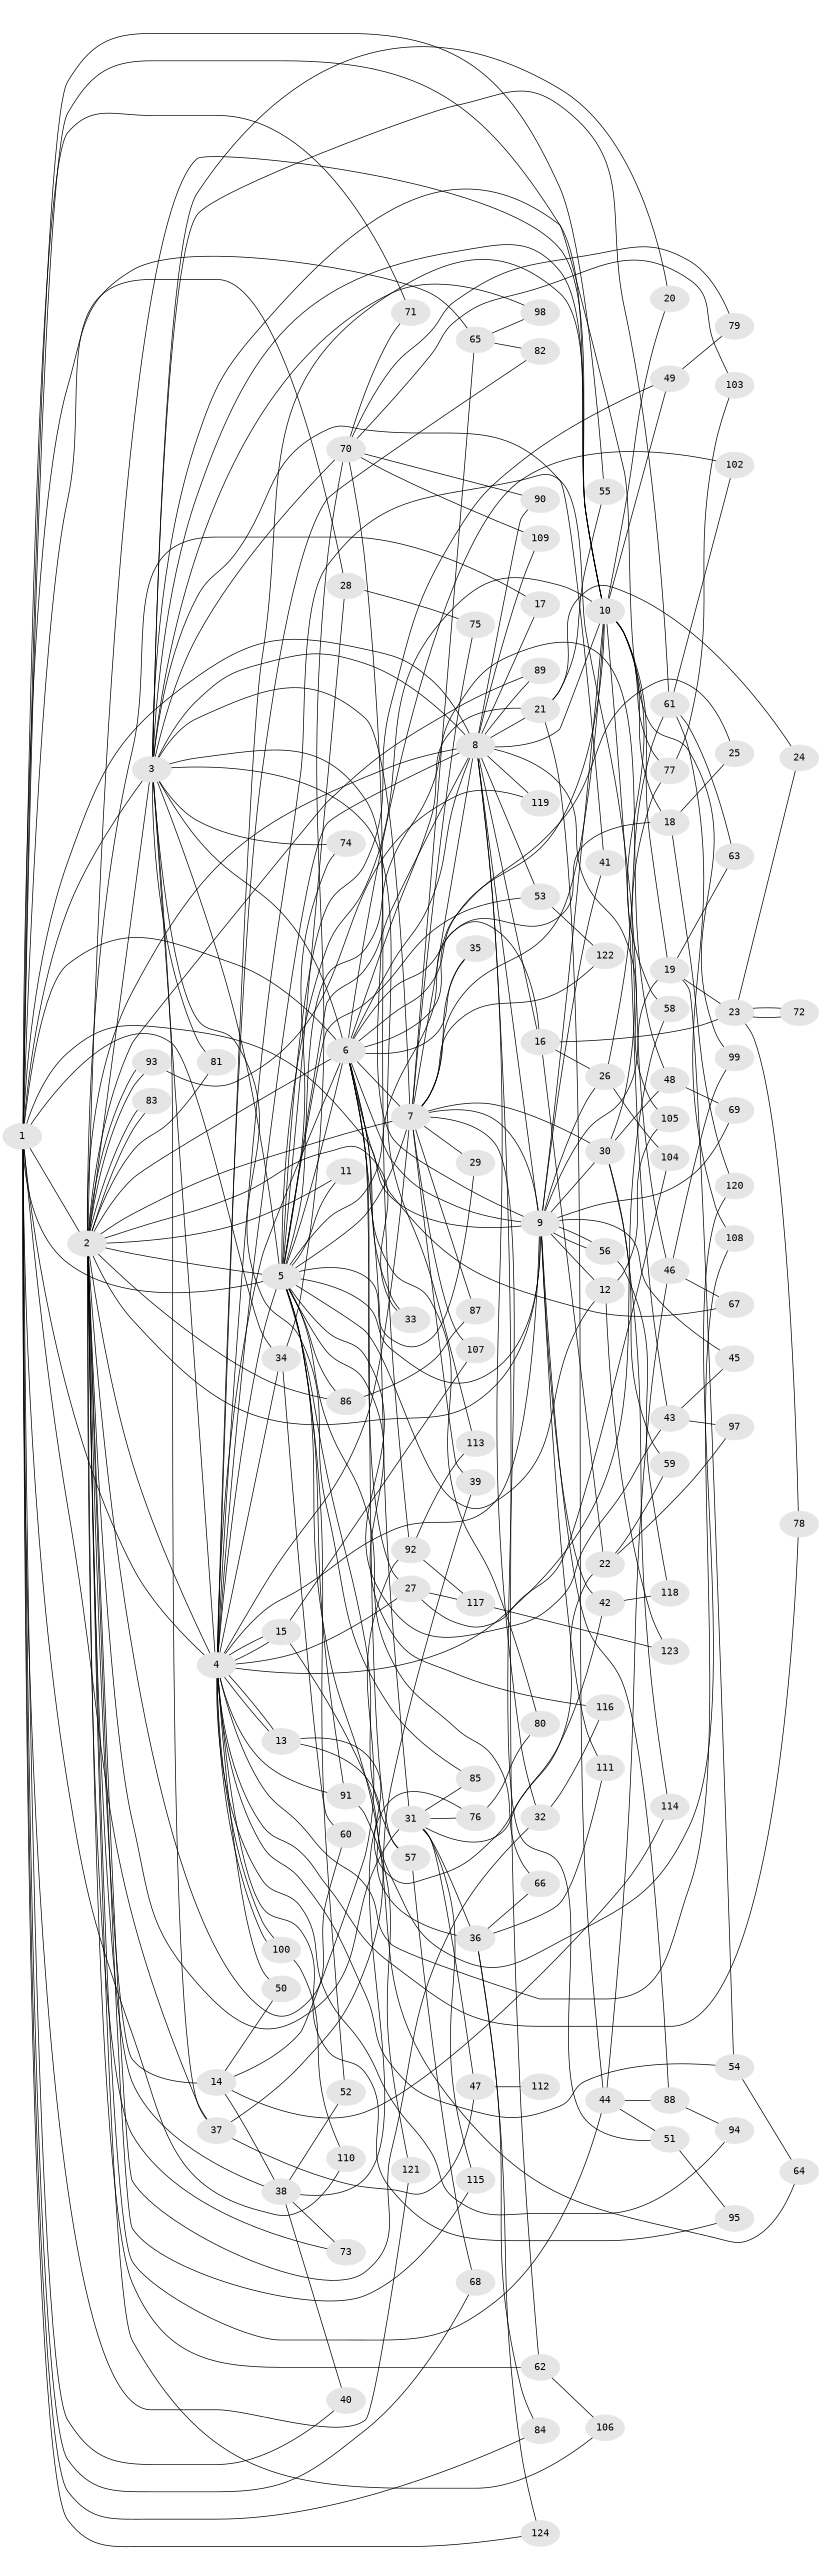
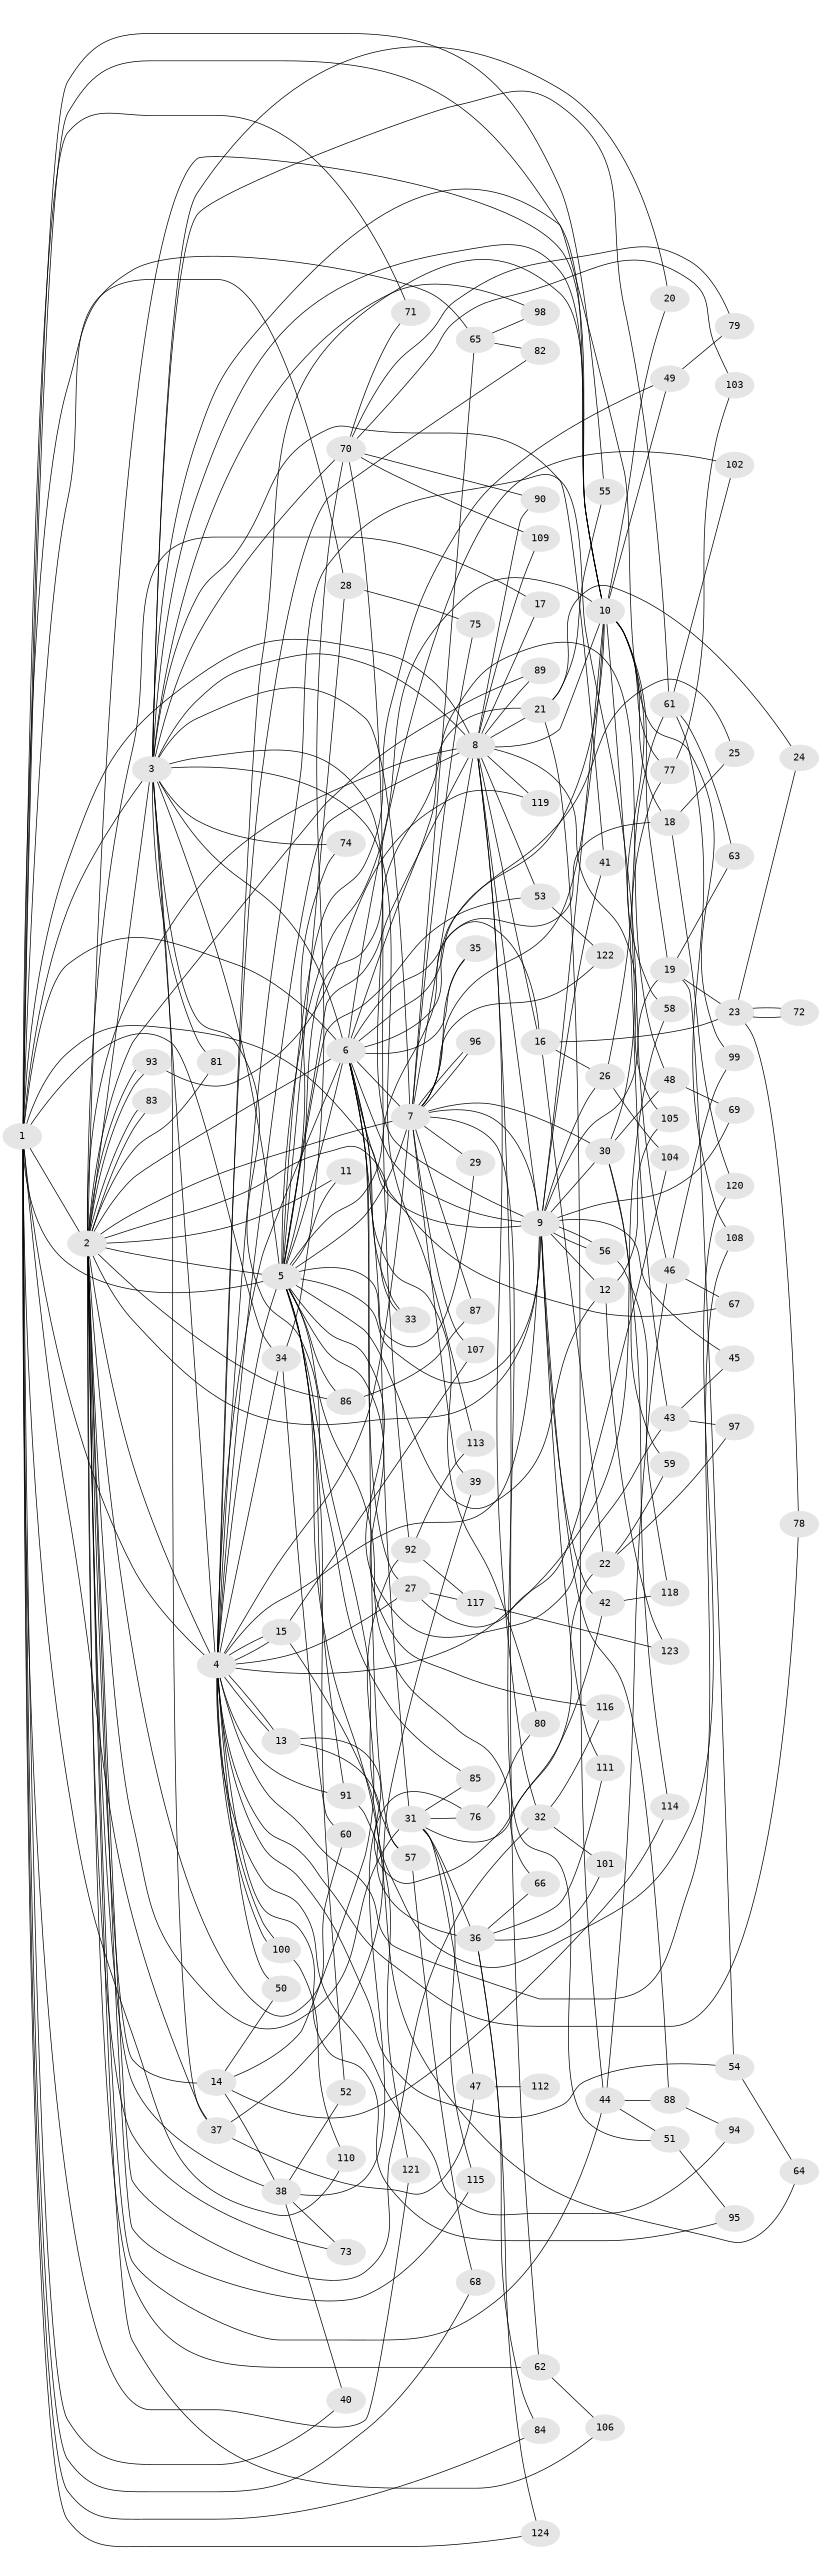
  graph {
    fontname="DejaVu Sans Mono"
    rankdir=LR
    node [color=gray90 fontname="DejaVu Sans Mono" style=filled]
    edge [fontname="DejaVu Sans Mono"]
    1
    2
    3
    4
    5
    6
    8
    9
    10
    28
    34
    37
    40
    55
    65
    68
    71
    84
    110
    121
    124
    7
    11
    14
    17
    31
    32
    33
    38
    44
    60
    62
    73
    81
    83
    86
    89
    93
    106
    115
    20
    41
    61
    70
    74
    85
    98
    99
    113
    13
    15
    27
    46
    50
    54
    58
    78
    82
    91
    94
    95
    100
    108
    12
    18
    29
    43
    48
    49
    52
    53
    57
    64
    66
    116
    16
    21
    25
    35
    67
    80
    102
    30
    39
    51
    75
    87
+   96
    107
    122
    90
    105
    109
    119
    19
    26
    42
    45
    56
    69
    88
    111
    77
    47
    92
    114
    36
    76
+   101
    63
    79
    103
    22
    120
    104
    117
    123
    97
    23
    24
    59
    118
    72
    112
    1 -- 2
    1 -- 3
    1 -- 4
    1 -- 5
    1 -- 6
    1 -- 8
    1 -- 9
    1 -- 10
    1 -- 28
    1 -- 34
    1 -- 37
    1 -- 40
    1 -- 55
    1 -- 65
    1 -- 68
    1 -- 71
    1 -- 84
    1 -- 110
    1 -- 121
    1 -- 124
    2 -- 3
    2 -- 4
    2 -- 5
    2 -- 6
    2 -- 8
    2 -- 9
    2 -- 10
    2 -- 7
    2 -- 11
    2 -- 14
    2 -- 17
    2 -- 31
    2 -- 32
    2 -- 33
    2 -- 38
    2 -- 44
    2 -- 60
    2 -- 62
    2 -- 73
    2 -- 81
    2 -- 83
    2 -- 83
    2 -- 86
    2 -- 89
    2 -- 93
    2 -- 93
    2 -- 106
    2 -- 115
    3 -- 4
    3 -- 5
    3 -- 6
    3 -- 8
    3 -- 9
    3 -- 10
    3 -- 37
    3 -- 7
    3 -- 81
    3 -- 20
    3 -- 41
    3 -- 61
    3 -- 70
    3 -- 74
    3 -- 85
    3 -- 98
    3 -- 99
    3 -- 113
    4 -- 5
    4 -- 6
    4 -- 8
    4 -- 9
    4 -- 10
    4 -- 34
    4 -- 7
    4 -- 13
    4 -- 13
    4 -- 15
    4 -- 15
    4 -- 27
    4 -- 46
    4 -- 50
    4 -- 54
    4 -- 58
    4 -- 78
    4 -- 82
    4 -- 91
    4 -- 94
    4 -- 95
    4 -- 100
    4 -- 100
    4 -- 108
    5 -- 6
    5 -- 8
    5 -- 9
    5 -- 10
    5 -- 28
    5 -- 7
    5 -- 11
    5 -- 86
    5 -- 74
    5 -- 91
    5 -- 12
    5 -- 18
    5 -- 29
    5 -- 43
    5 -- 48
    5 -- 49
    5 -- 52
    5 -- 53
    5 -- 57
    5 -- 64
    5 -- 66
    5 -- 116
-   6 -- 8
    6 -- 9
    6 -- 10
    6 -- 7
    6 -- 31
    6 -- 33
    6 -- 27
    6 -- 57
    6 -- 16
    6 -- 21
    6 -- 25
    6 -- 35
    6 -- 67
    6 -- 80
    6 -- 102
    8 -- 9
    8 -- 10
    8 -- 17
    8 -- 32
    8 -- 62
    8 -- 89
    8 -- 53
    8 -- 16
    8 -- 21
    8 -- 90
    8 -- 105
    8 -- 109
    8 -- 119
    9 -- 10
    9 -- 41
    9 -- 12
    9 -- 30
    9 -- 19
    9 -- 26
    9 -- 42
    9 -- 45
    9 -- 56
    9 -- 56
    9 -- 69
    9 -- 88
    9 -- 111
    10 -- 20
    10 -- 58
    10 -- 18
    10 -- 43
    10 -- 49
    10 -- 19
    10 -- 77
    28 -- 75
    34 -- 60
    34 -- 70
    37 -- 39
    37 -- 47
    65 -- 98
    65 -- 82
    7 -- 8
    7 -- 9
    7 -- 10
    7 -- 65
    7 -- 29
    7 -- 35
    7 -- 30
    7 -- 39
    7 -- 51
    7 -- 75
    7 -- 87
+   7 -- 96
+   7 -- 96
    7 -- 107
    7 -- 122
    14 -- 38
    14 -- 50
    14 -- 92
    14 -- 114
    31 -- 115
    31 -- 85
    31 -- 42
    31 -- 47
    31 -- 36
    31 -- 76
    32 -- 116
+   32 -- 101
    38 -- 40
    38 -- 73
    38 -- 52
    38 -- 76
    44 -- 46
    44 -- 51
    44 -- 88
    62 -- 106
    86 -- 87
    93 -- 119
    61 -- 108
    61 -- 102
    61 -- 63
    70 -- 71
    70 -- 90
    70 -- 109
    70 -- 92
    70 -- 79
    70 -- 103
    13 -- 36
    13 -- 22
    15 -- 107
    15 -- 120
    27 -- 104
    27 -- 117
    46 -- 99
    46 -- 67
    54 -- 64
    91 -- 121
    100 -- 110
    12 -- 105
    12 -- 123
    18 -- 25
    18 -- 120
    43 -- 45
    43 -- 97
    48 -- 69
    49 -- 79
    53 -- 122
    57 -- 68
    16 -- 26
    16 -- 22
    16 -- 23
    21 -- 55
    21 -- 44
    21 -- 24
    30 -- 48
    30 -- 77
    30 -- 114
    30 -- 59
    51 -- 95
    19 -- 54
    19 -- 63
    19 -- 23
    26 -- 61
    26 -- 104
    42 -- 118
    56 -- 118
    88 -- 94
    77 -- 103
    47 -- 112
    92 -- 113
    92 -- 117
    36 -- 84
    36 -- 124
    36 -- 66
    36 -- 111
+   36 -- 101
    76 -- 80
    22 -- 97
    22 -- 59
    117 -- 123
    23 -- 78
    23 -- 24
    23 -- 72
    23 -- 72
  }
